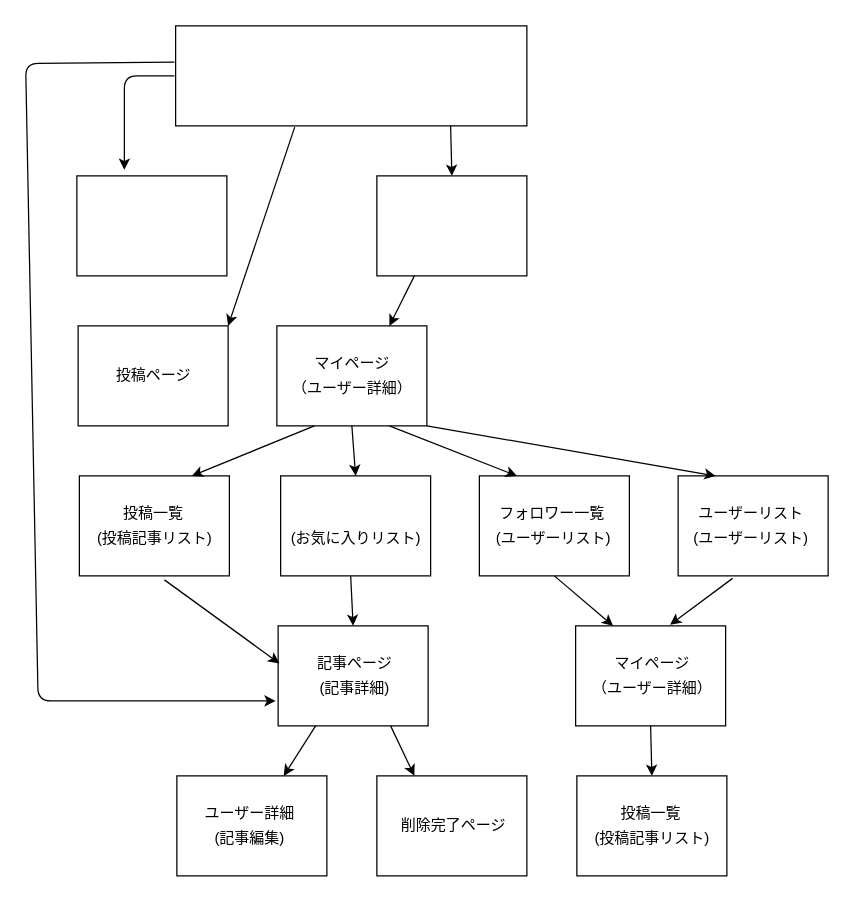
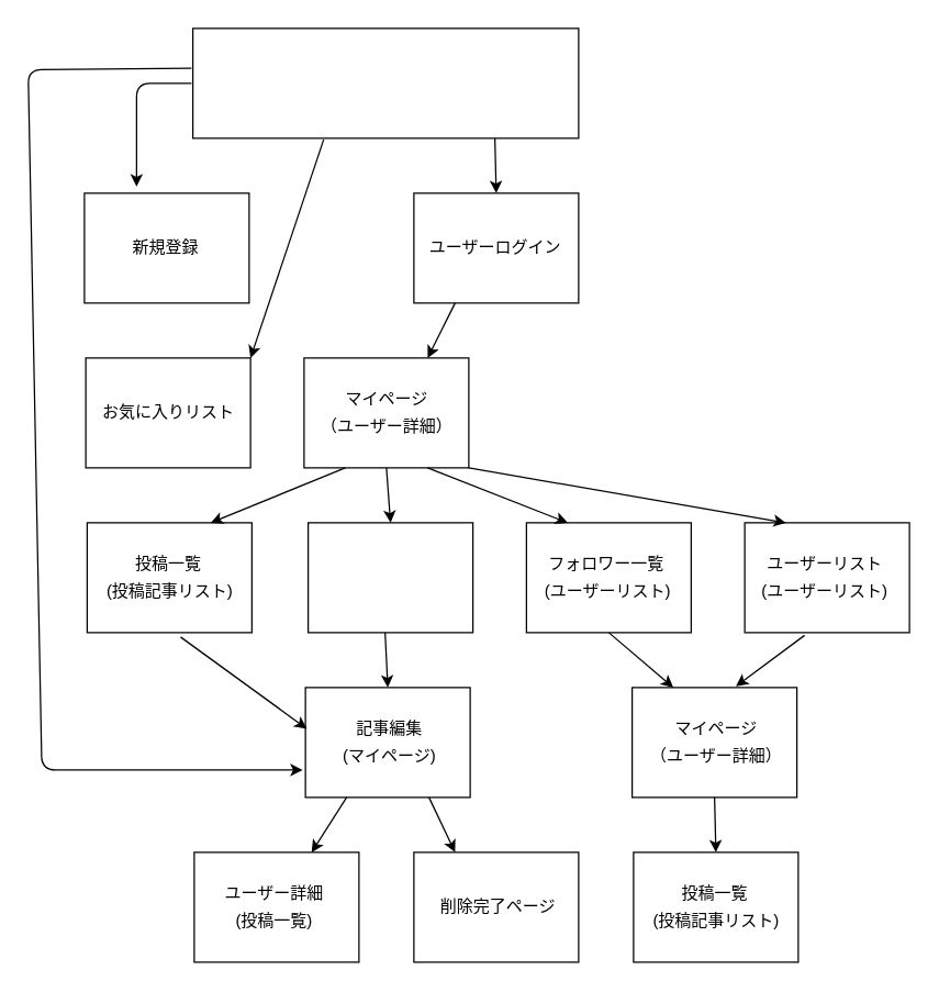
  <mxCell id="0" />
  <mxCell id="1" parent="0" />
  <mxCell id="2" value="" style="rounded=0;whiteSpace=wrap;html=1;" parent="1" vertex="1"><mxGeometry x="140" y="20" width="281" height="80" as="geometry" /></mxCell>
  <mxCell id="3" value="" style="rounded=0;whiteSpace=wrap;html=1;" parent="1" vertex="1"><mxGeometry x="301" y="140" width="120" height="80" as="geometry" /></mxCell>
  <mxCell id="4" value="" style="rounded=0;whiteSpace=wrap;html=1;" parent="1" vertex="1"><mxGeometry x="61" y="140" width="120" height="80" as="geometry" /></mxCell>
+ <mxCell id="5" value="新規登録" style="text;html=1;strokeColor=none;fillColor=none;align=center;verticalAlign=middle;whiteSpace=wrap;overflow=hidden;" parent="1" vertex="1"><mxGeometry x="60" y="170" width="121" height="20" as="geometry" /></mxCell>
  <mxCell id="6" value="" style="rounded=0;whiteSpace=wrap;html=1;" parent="1" vertex="1"><mxGeometry x="221" y="260" width="120" height="80" as="geometry" /></mxCell>
  <mxCell id="7" value="マイページ" style="text;html=1;strokeColor=none;fillColor=none;align=center;verticalAlign=middle;whiteSpace=wrap;overflow=hidden;" parent="1" vertex="1"><mxGeometry x="221" y="280" width="121" height="20" as="geometry" /></mxCell>
+ <mxCell id="8" value="ユーザーログイン" style="text;html=1;strokeColor=none;fillColor=none;align=center;verticalAlign=middle;whiteSpace=wrap;overflow=hidden;" parent="1" vertex="1"><mxGeometry x="300" y="170" width="121" height="20" as="geometry" /></mxCell>
  <mxCell id="9" value="" style="rounded=0;whiteSpace=wrap;html=1;" parent="1" vertex="1"><mxGeometry x="62" y="260" width="120" height="80" as="geometry" /></mxCell>
- <mxCell id="10" value="投稿ページ" style="text;html=1;strokeColor=none;fillColor=none;align=center;verticalAlign=middle;whiteSpace=wrap;overflow=hidden;" parent="1" vertex="1"><mxGeometry x="62" y="290" width="121" height="20" as="geometry" /></mxCell>
+ <mxCell id="10" value="お気に入りリスト" style="text;html=1;strokeColor=none;fillColor=none;align=center;verticalAlign=middle;whiteSpace=wrap;overflow=hidden;" parent="1" vertex="1"><mxGeometry x="62" y="290" width="121" height="20" as="geometry" /></mxCell>
  <mxCell id="11" value="（ユーザー詳細）" style="text;html=1;strokeColor=none;fillColor=none;align=center;verticalAlign=middle;whiteSpace=wrap;overflow=hidden;" parent="1" vertex="1"><mxGeometry x="221" y="300" width="121" height="20" as="geometry" /></mxCell>
  <mxCell id="12" value="" style="rounded=0;whiteSpace=wrap;html=1;" parent="1" vertex="1"><mxGeometry x="383" y="380" width="120" height="80" as="geometry" /></mxCell>
  <mxCell id="13" value="" style="rounded=0;whiteSpace=wrap;html=1;" parent="1" vertex="1"><mxGeometry x="141" y="620" width="120" height="80" as="geometry" /></mxCell>
  <mxCell id="14" value="" style="rounded=0;whiteSpace=wrap;html=1;" parent="1" vertex="1"><mxGeometry x="542" y="380" width="120" height="80" as="geometry" /></mxCell>
  <mxCell id="15" value="" style="rounded=0;whiteSpace=wrap;html=1;" parent="1" vertex="1"><mxGeometry x="224" y="380" width="120" height="80" as="geometry" /></mxCell>
  <mxCell id="16" value="ユーザーリスト" style="text;html=1;strokeColor=none;fillColor=none;align=center;verticalAlign=middle;whiteSpace=wrap;overflow=hidden;" parent="1" vertex="1"><mxGeometry x="540" y="400" width="121" height="20" as="geometry" /></mxCell>
  <mxCell id="17" value="" style="rounded=0;whiteSpace=wrap;html=1;" parent="1" vertex="1"><mxGeometry x="222" y="500" width="120" height="80" as="geometry" /></mxCell>
  <mxCell id="18" value="(ユーザーリスト)" style="text;html=1;strokeColor=none;fillColor=none;align=center;verticalAlign=middle;whiteSpace=wrap;overflow=hidden;" parent="1" vertex="1"><mxGeometry x="540" y="420" width="121" height="20" as="geometry" /></mxCell>
- <mxCell id="19" value="(記事詳細)" style="text;html=1;strokeColor=none;fillColor=none;align=center;verticalAlign=middle;whiteSpace=wrap;overflow=hidden;" parent="1" vertex="1"><mxGeometry x="223" y="540" width="121" height="20" as="geometry" /></mxCell>
- <mxCell id="20" value="記事ページ" style="text;html=1;strokeColor=none;fillColor=none;align=center;verticalAlign=middle;whiteSpace=wrap;overflow=hidden;" parent="1" vertex="1"><mxGeometry x="223" y="520" width="121" height="20" as="geometry" /></mxCell>
+ <mxCell id="19" value="(マイページ)" style="text;html=1;strokeColor=none;fillColor=none;align=center;verticalAlign=middle;whiteSpace=wrap;overflow=hidden;" parent="1" vertex="1"><mxGeometry x="223" y="540" width="121" height="20" as="geometry" /></mxCell>
+ <mxCell id="20" value="記事編集" style="text;html=1;strokeColor=none;fillColor=none;align=center;verticalAlign=middle;whiteSpace=wrap;overflow=hidden;" parent="1" vertex="1"><mxGeometry x="223" y="520" width="121" height="20" as="geometry" /></mxCell>
  <mxCell id="21" value="ユーザー詳細" style="text;html=1;strokeColor=none;fillColor=none;align=center;verticalAlign=middle;whiteSpace=wrap;overflow=hidden;" parent="1" vertex="1"><mxGeometry x="139" y="640" width="121" height="20" as="geometry" /></mxCell>
- <mxCell id="22" value="(記事編集)" style="text;html=1;strokeColor=none;fillColor=none;align=center;verticalAlign=middle;whiteSpace=wrap;overflow=hidden;" parent="1" vertex="1"><mxGeometry x="139" y="660" width="121" height="20" as="geometry" /></mxCell>
+ <mxCell id="22" value="(投稿一覧)" style="text;html=1;strokeColor=none;fillColor=none;align=center;verticalAlign=middle;whiteSpace=wrap;overflow=hidden;" parent="1" vertex="1"><mxGeometry x="139" y="660" width="121" height="20" as="geometry" /></mxCell>
  <mxCell id="23" value="" style="rounded=0;whiteSpace=wrap;html=1;" parent="1" vertex="1"><mxGeometry x="301" y="620" width="120" height="80" as="geometry" /></mxCell>
  <mxCell id="24" value="削除完了ページ" style="text;html=1;strokeColor=none;fillColor=none;align=center;verticalAlign=middle;whiteSpace=wrap;overflow=hidden;" parent="1" vertex="1"><mxGeometry x="302" y="650" width="121" height="20" as="geometry" /></mxCell>
- <mxCell id="25" value="(お気に入りリスト)" style="text;html=1;strokeColor=none;fillColor=none;align=center;verticalAlign=middle;whiteSpace=wrap;overflow=hidden;" parent="1" vertex="1"><mxGeometry x="224" y="420" width="121" height="20" as="geometry" /></mxCell>
  <mxCell id="26" value="フォロワー一覧" style="text;html=1;strokeColor=none;fillColor=none;align=center;verticalAlign=middle;whiteSpace=wrap;overflow=hidden;" parent="1" vertex="1"><mxGeometry x="381" y="400" width="121" height="20" as="geometry" /></mxCell>
  <mxCell id="27" value="(ユーザーリスト)" style="text;html=1;strokeColor=none;fillColor=none;align=center;verticalAlign=middle;whiteSpace=wrap;overflow=hidden;" parent="1" vertex="1"><mxGeometry x="382" y="420" width="121" height="20" as="geometry" /></mxCell>
  <mxCell id="28" value="" style="rounded=0;whiteSpace=wrap;html=1;" parent="1" vertex="1"><mxGeometry x="63" y="380" width="120" height="80" as="geometry" /></mxCell>
  <mxCell id="29" value="(投稿記事リスト)" style="text;html=1;strokeColor=none;fillColor=none;align=center;verticalAlign=middle;whiteSpace=wrap;overflow=hidden;" parent="1" vertex="1"><mxGeometry x="63" y="420" width="121" height="20" as="geometry" /></mxCell>
  <mxCell id="30" value="投稿一覧" style="text;html=1;strokeColor=none;fillColor=none;align=center;verticalAlign=middle;whiteSpace=wrap;overflow=hidden;" parent="1" vertex="1"><mxGeometry x="62" y="400" width="121" height="20" as="geometry" /></mxCell>
  <mxCell id="31" value="" style="endArrow=classic;html=1;entryX=0.5;entryY=0;entryDx=0;entryDy=0;" parent="1" target="3" edge="1"><mxGeometry width="50" height="50" relative="1" as="geometry"><mxPoint x="360" y="100" as="sourcePoint" /><mxPoint x="361" y="130" as="targetPoint" /></mxGeometry></mxCell>
  <mxCell id="32" value="" style="endArrow=classic;html=1;exitX=0;exitY=0.5;exitDx=0;exitDy=0;entryX=0.325;entryY=-0.06;entryDx=0;entryDy=0;entryPerimeter=0;" parent="1" edge="1"><mxGeometry width="50" height="50" relative="1" as="geometry"><mxPoint x="139" y="60" as="sourcePoint" /><mxPoint x="99" y="135.2" as="targetPoint" /><Array as="points"><mxPoint x="99" y="60" /></Array></mxGeometry></mxCell>
  <mxCell id="33" value="" style="endArrow=classic;html=1;entryX=0.75;entryY=0;entryDx=0;entryDy=0;exitX=0.25;exitY=1;exitDx=0;exitDy=0;" parent="1" source="3" target="6" edge="1"><mxGeometry width="50" height="50" relative="1" as="geometry"><mxPoint x="370" y="110" as="sourcePoint" /><mxPoint x="371" y="150" as="targetPoint" /></mxGeometry></mxCell>
  <mxCell id="34" value="" style="endArrow=classic;html=1;entryX=1;entryY=0;entryDx=0;entryDy=0;exitX=0.339;exitY=1.013;exitDx=0;exitDy=0;exitPerimeter=0;" parent="1" source="2" target="9" edge="1"><mxGeometry width="50" height="50" relative="1" as="geometry"><mxPoint x="300" y="190" as="sourcePoint" /><mxPoint x="280" y="230" as="targetPoint" /></mxGeometry></mxCell>
  <mxCell id="35" value="" style="endArrow=classic;html=1;entryX=0.25;entryY=0;entryDx=0;entryDy=0;exitX=1;exitY=1;exitDx=0;exitDy=0;" parent="1" source="6" target="14" edge="1"><mxGeometry width="50" height="50" relative="1" as="geometry"><mxPoint x="510" y="310" as="sourcePoint" /><mxPoint x="549" y="310" as="targetPoint" /></mxGeometry></mxCell>
  <mxCell id="36" value="" style="endArrow=classic;html=1;entryX=0.25;entryY=0;entryDx=0;entryDy=0;exitX=0.75;exitY=1;exitDx=0;exitDy=0;" parent="1" source="6" target="12" edge="1"><mxGeometry width="50" height="50" relative="1" as="geometry"><mxPoint x="351" y="350" as="sourcePoint" /><mxPoint x="582" y="390" as="targetPoint" /></mxGeometry></mxCell>
  <mxCell id="37" value="" style="endArrow=classic;html=1;entryX=0.5;entryY=0;entryDx=0;entryDy=0;exitX=0.5;exitY=1;exitDx=0;exitDy=0;" parent="1" source="6" target="15" edge="1"><mxGeometry width="50" height="50" relative="1" as="geometry"><mxPoint x="321" y="350" as="sourcePoint" /><mxPoint x="423" y="390" as="targetPoint" /></mxGeometry></mxCell>
  <mxCell id="38" value="" style="endArrow=classic;html=1;entryX=0.75;entryY=0;entryDx=0;entryDy=0;exitX=0.25;exitY=1;exitDx=0;exitDy=0;" parent="1" source="6" target="28" edge="1"><mxGeometry width="50" height="50" relative="1" as="geometry"><mxPoint x="291" y="350" as="sourcePoint" /><mxPoint x="294" y="390" as="targetPoint" /></mxGeometry></mxCell>
  <mxCell id="39" value="" style="endArrow=classic;html=1;entryX=0.5;entryY=0;entryDx=0;entryDy=0;exitX=0.467;exitY=1;exitDx=0;exitDy=0;exitPerimeter=0;" parent="1" source="15" target="17" edge="1"><mxGeometry width="50" height="50" relative="1" as="geometry"><mxPoint x="280" y="470" as="sourcePoint" /><mxPoint x="294" y="390" as="targetPoint" /></mxGeometry></mxCell>
  <mxCell id="40" value="" style="endArrow=classic;html=1;entryX=0;entryY=0.5;entryDx=0;entryDy=0;exitX=0.567;exitY=1.04;exitDx=0;exitDy=0;exitPerimeter=0;" parent="1" source="28" target="20" edge="1"><mxGeometry width="50" height="50" relative="1" as="geometry"><mxPoint x="290.04" y="470" as="sourcePoint" /><mxPoint x="292" y="510" as="targetPoint" /></mxGeometry></mxCell>
  <mxCell id="41" value="" style="endArrow=classic;html=1;exitX=0;exitY=0.5;exitDx=0;exitDy=0;" parent="1" edge="1"><mxGeometry width="50" height="50" relative="1" as="geometry"><mxPoint x="139" y="49" as="sourcePoint" /><mxPoint x="220" y="560" as="targetPoint" /><Array as="points"><mxPoint x="20" y="50" /><mxPoint x="30" y="560" /></Array></mxGeometry></mxCell>
  <mxCell id="42" value="" style="endArrow=classic;html=1;exitX=0.25;exitY=1;exitDx=0;exitDy=0;" parent="1" source="17" target="13" edge="1"><mxGeometry width="50" height="50" relative="1" as="geometry"><mxPoint x="250" y="590" as="sourcePoint" /><mxPoint x="292" y="510" as="targetPoint" /></mxGeometry></mxCell>
  <mxCell id="43" value="" style="endArrow=classic;html=1;exitX=0.75;exitY=1;exitDx=0;exitDy=0;entryX=0.25;entryY=0;entryDx=0;entryDy=0;" parent="1" source="17" target="23" edge="1"><mxGeometry width="50" height="50" relative="1" as="geometry"><mxPoint x="380" y="600" as="sourcePoint" /><mxPoint x="330" y="600" as="targetPoint" /></mxGeometry></mxCell>
  <mxCell id="44" value="" style="rounded=0;whiteSpace=wrap;html=1;" vertex="1" parent="1"><mxGeometry x="461" y="620" width="120" height="80" as="geometry" /></mxCell>
  <mxCell id="45" value="(投稿記事リスト)" style="text;html=1;strokeColor=none;fillColor=none;align=center;verticalAlign=middle;whiteSpace=wrap;overflow=hidden;" vertex="1" parent="1"><mxGeometry x="461" y="660" width="121" height="20" as="geometry" /></mxCell>
  <mxCell id="46" value="投稿一覧" style="text;html=1;strokeColor=none;fillColor=none;align=center;verticalAlign=middle;whiteSpace=wrap;overflow=hidden;" vertex="1" parent="1"><mxGeometry x="460" y="640" width="121" height="20" as="geometry" /></mxCell>
  <mxCell id="47" value="" style="rounded=0;whiteSpace=wrap;html=1;" vertex="1" parent="1"><mxGeometry x="460" y="500" width="120" height="80" as="geometry" /></mxCell>
  <mxCell id="48" value="マイページ" style="text;html=1;strokeColor=none;fillColor=none;align=center;verticalAlign=middle;whiteSpace=wrap;overflow=hidden;" vertex="1" parent="1"><mxGeometry x="461" y="520" width="121" height="20" as="geometry" /></mxCell>
  <mxCell id="49" value="（ユーザー詳細）" style="text;html=1;strokeColor=none;fillColor=none;align=center;verticalAlign=middle;whiteSpace=wrap;overflow=hidden;" vertex="1" parent="1"><mxGeometry x="461" y="540" width="121" height="20" as="geometry" /></mxCell>
  <mxCell id="50" value="" style="endArrow=classic;html=1;exitX=0.5;exitY=1;exitDx=0;exitDy=0;entryX=0.25;entryY=0;entryDx=0;entryDy=0;" edge="1" parent="1" source="12" target="47"><mxGeometry width="50" height="50" relative="1" as="geometry"><mxPoint x="322" y="590" as="sourcePoint" /><mxPoint x="341" y="630" as="targetPoint" /></mxGeometry></mxCell>
  <mxCell id="51" value="" style="endArrow=classic;html=1;exitX=0.363;exitY=1.025;exitDx=0;exitDy=0;entryX=0.63;entryY=-0.012;entryDx=0;entryDy=0;exitPerimeter=0;entryPerimeter=0;" edge="1" parent="1" source="14" target="47"><mxGeometry width="50" height="50" relative="1" as="geometry"><mxPoint x="453" y="470" as="sourcePoint" /><mxPoint x="500" y="510" as="targetPoint" /></mxGeometry></mxCell>
  <mxCell id="52" value="" style="endArrow=classic;html=1;exitX=0.5;exitY=1;exitDx=0;exitDy=0;entryX=0.5;entryY=0;entryDx=0;entryDy=0;" edge="1" parent="1" source="47" target="44"><mxGeometry width="50" height="50" relative="1" as="geometry"><mxPoint x="322" y="590" as="sourcePoint" /><mxPoint x="341" y="630" as="targetPoint" /></mxGeometry></mxCell>
